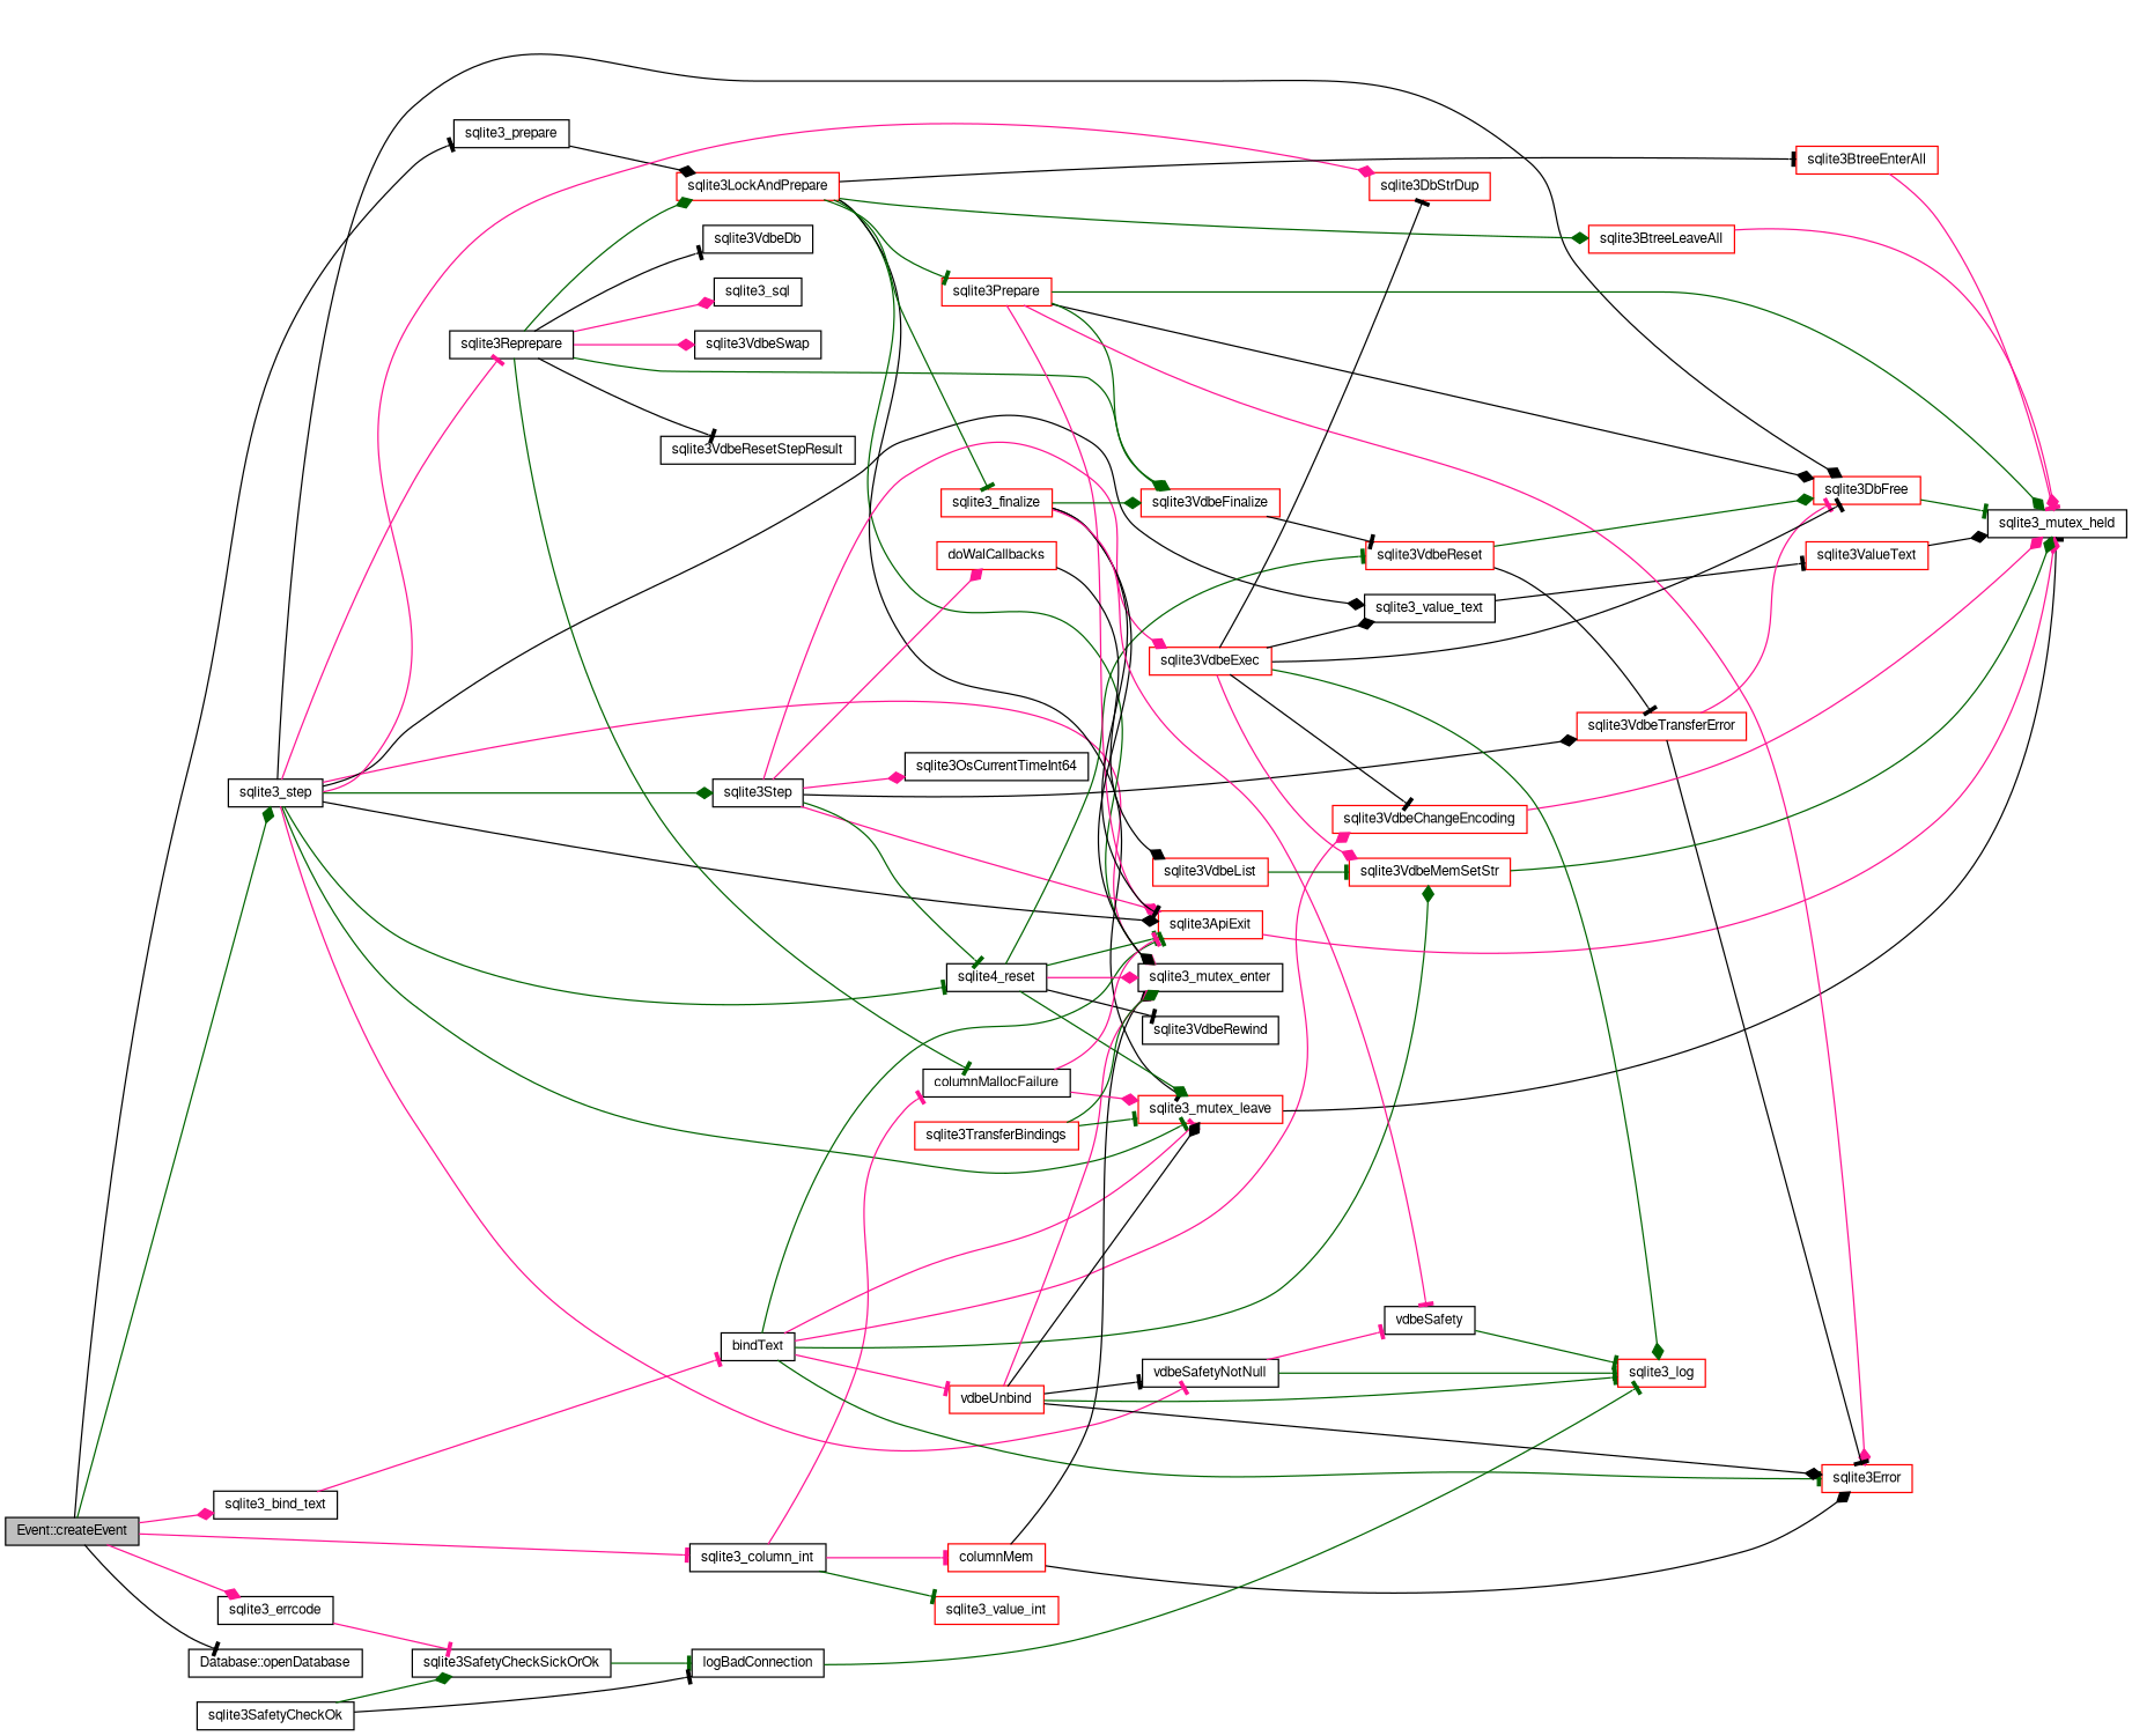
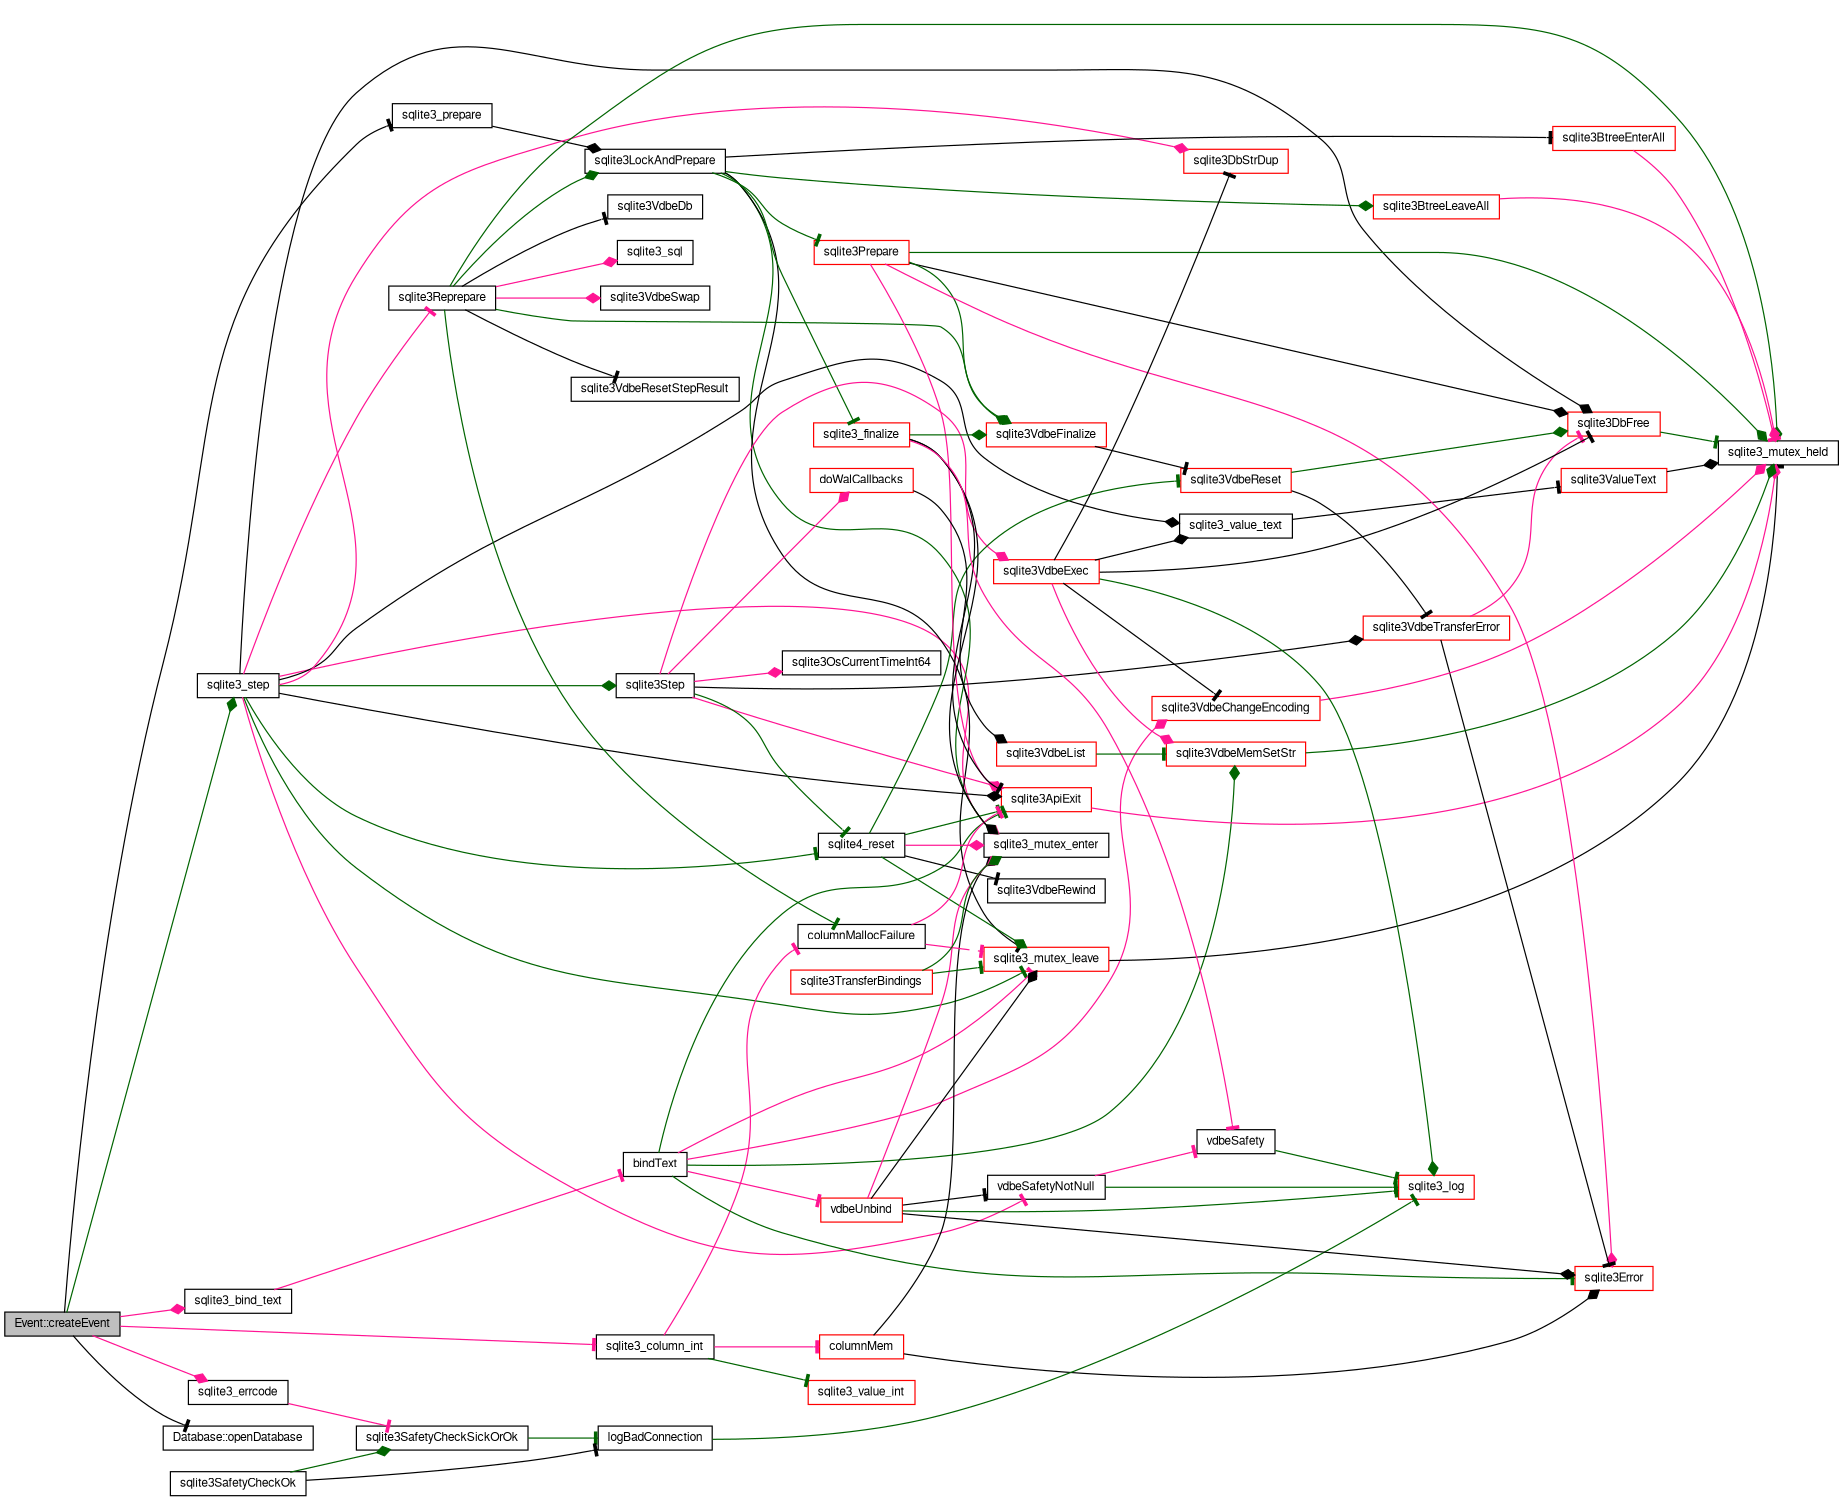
  digraph {
    rankdir=LR
    node [color=black fillcolor=white fontname=FreeSans fontsize=10 shape=record style=filled]
    edge [arrowhead=tee color=darkgreen fontname=FreeSans fontsize=10 labelfontname=FreeSans labelfontsize=10 style=solid]
    n1 [fillcolor=grey75 fontcolor=black height=0.2 label="Event::createEvent" width=0.4]
    n2 [height=0.2 label="Database::openDatabase" width=0.4]
    n3 [height=0.2 label=sqlite3_prepare width=0.4]
    n4 [height=0.2 label=sqlite3_errcode width=0.4]
    n5 [height=0.2 label=sqlite3_bind_text width=0.4]
    n6 [height=0.2 label=sqlite3_step width=0.4]
    n7 [height=0.2 label=sqlite3_column_int width=0.4]
-   n8 [color=red height=0.2 label=sqlite3LockAndPrepare width=0.4]
+   n8 [height=0.2 label=sqlite3LockAndPrepare width=0.4]
    n9 [height=0.2 label=sqlite3SafetyCheckSickOrOk width=0.4]
    n10 [height=0.2 label=bindText width=0.4]
    n11 [height=0.2 label=sqlite3_mutex_enter width=0.4]
    n12 [color=red height=0.2 label=sqlite3_mutex_leave width=0.4]
    n13 [color=red height=0.2 label=sqlite3ApiExit width=0.4]
    n14 [color=red height=0.2 label=sqlite3DbFree width=0.4]
    n15 [height=0.2 label=vdbeSafetyNotNull width=0.4]
    n16 [height=0.2 label=sqlite3Step width=0.4]
    n17 [height=0.2 label=sqlite4_reset width=0.4]
    n18 [height=0.2 label=sqlite3_value_text width=0.4]
    n19 [color=red height=0.2 label=sqlite3DbStrDup width=0.4]
    n20 [height=0.2 label=sqlite3Reprepare width=0.4]
    n21 [color=red height=0.2 label=sqlite3_value_int width=0.4]
    n22 [color=red height=0.2 label=columnMem width=0.4]
    n23 [height=0.2 label=columnMallocFailure width=0.4]
    n24 [color=red height=0.2 label=sqlite3BtreeEnterAll width=0.4]
    n25 [color=red height=0.2 label=sqlite3Prepare width=0.4]
    n26 [color=red height=0.2 label=sqlite3_finalize width=0.4]
    n27 [color=red height=0.2 label=sqlite3BtreeLeaveAll width=0.4]
    n28 [height=0.2 label=sqlite3SafetyCheckOk width=0.4]
    n29 [height=0.2 label=logBadConnection width=0.4]
    n30 [height=0.2 label=sqlite3_mutex_held width=0.4]
    n31 [color=red height=0.2 label=sqlite3VdbeFinalize width=0.4]
    n32 [color=red height=0.2 label=sqlite3Error width=0.4]
    n33 [height=0.2 label=vdbeSafety width=0.4]
    n34 [color=red height=0.2 label=sqlite3_log width=0.4]
    n35 [color=red height=0.2 label=sqlite3VdbeReset width=0.4]
    n36 [color=red height=0.2 label=sqlite3VdbeTransferError width=0.4]
    n37 [color=red height=0.2 label=vdbeUnbind width=0.4]
    n38 [color=red height=0.2 label=sqlite3VdbeMemSetStr width=0.4]
    n39 [color=red height=0.2 label=sqlite3VdbeChangeEncoding width=0.4]
    n40 [height=0.2 label=sqlite3OsCurrentTimeInt64 width=0.4]
    n41 [color=red height=0.2 label=sqlite3VdbeExec width=0.4]
    n42 [color=red height=0.2 label=doWalCallbacks width=0.4]
    n43 [height=0.2 label=sqlite3VdbeRewind width=0.4]
    n44 [color=red height=0.2 label=sqlite3ValueText width=0.4]
    n45 [height=0.2 label=sqlite3VdbeDb width=0.4]
    n46 [height=0.2 label=sqlite3_sql width=0.4]
    n47 [height=0.2 label=sqlite3VdbeSwap width=0.4]
    n48 [height=0.2 label=sqlite3VdbeResetStepResult width=0.4]
    n49 [color=red height=0.2 label=sqlite3VdbeList width=0.4]
    n50 [color=red height=0.2 label=sqlite3TransferBindings width=0.4]
    n1 -> n2 [color=black]
    n1 -> n3 [color=black]
    n1 -> n4 [arrowhead=diamond color=deeppink]
    n1 -> n5 [arrowhead=diamond color=deeppink]
    n1 -> n6 [arrowhead=diamond]
    n1 -> n7 [color=deeppink]
    n3 -> n8 [arrowhead=diamond color=black]
    n4 -> n9 [color=deeppink]
    n5 -> n10 [color=deeppink]
    n6 -> n11 [arrowhead=diamond color=deeppink]
    n6 -> n12
    n6 -> n13 [arrowhead=diamond color=black]
    n6 -> n14 [arrowhead=diamond color=black]
    n6 -> n15 [color=deeppink]
    n6 -> n16 [arrowhead=diamond]
    n6 -> n17
    n6 -> n18 [arrowhead=diamond color=black]
    n6 -> n19 [arrowhead=diamond color=deeppink]
    n6 -> n20 [color=deeppink]
    n7 -> n21
    n7 -> n22 [color=deeppink]
    n7 -> n23 [color=deeppink]
    n8 -> n11 [arrowhead=diamond]
    n8 -> n12 [color=black]
    n8 -> n24 [color=black]
    n8 -> n25
    n8 -> n26
    n8 -> n27 [arrowhead=diamond]
    n9 -> n29
    n10 -> n12 [color=deeppink]
    n10 -> n13
    n10 -> n32
    n10 -> n37 [color=deeppink]
    n10 -> n38 [arrowhead=diamond]
    n10 -> n39 [arrowhead=diamond color=deeppink]
    n12 -> n30 [color=black]
    n13 -> n30 [arrowhead=diamond color=deeppink]
    n14 -> n30
    n15 -> n33 [color=deeppink]
    n15 -> n34
    n16 -> n13 [arrowhead=diamond color=deeppink]
    n16 -> n17
    n16 -> n36 [arrowhead=diamond color=black]
    n16 -> n40 [arrowhead=diamond color=deeppink]
    n16 -> n41 [arrowhead=diamond color=deeppink]
    n16 -> n42 [arrowhead=diamond color=deeppink]
    n17 -> n11 [arrowhead=diamond color=deeppink]
    n17 -> n12 [arrowhead=diamond]
    n17 -> n13
    n17 -> n35
    n17 -> n43 [color=black]
    n18 -> n44 [color=black]
    n20 -> n8 [arrowhead=diamond]
    n20 -> n23
+   n20 -> n30 [arrowhead=diamond]
    n20 -> n31 [arrowhead=diamond]
    n20 -> n45 [color=black]
    n20 -> n46 [arrowhead=diamond color=deeppink]
    n20 -> n47 [arrowhead=diamond color=deeppink]
    n20 -> n48 [color=black]
    n22 -> n11 [arrowhead=diamond color=black]
    n22 -> n32 [arrowhead=diamond color=black]
-   n23 -> n12 [arrowhead=diamond color=deeppink]
+   n23 -> n12 [color=deeppink]
    n23 -> n13 [color=deeppink]
    n24 -> n30 [color=deeppink]
    n25 -> n13 [arrowhead=diamond color=deeppink]
    n25 -> n14 [arrowhead=diamond color=black]
    n25 -> n30 [arrowhead=diamond]
    n25 -> n31 [arrowhead=diamond]
    n25 -> n32 [arrowhead=diamond color=deeppink]
    n26 -> n11 [arrowhead=diamond color=black]
    n26 -> n13 [color=black]
    n26 -> n31 [arrowhead=diamond]
    n26 -> n33 [color=deeppink]
    n27 -> n30 [arrowhead=diamond color=deeppink]
    n28 -> n9 [arrowhead=diamond]
    n28 -> n29 [color=black]
    n29 -> n34
    n31 -> n35 [color=black]
    n33 -> n34
    n35 -> n14 [arrowhead=diamond]
    n35 -> n36 [color=black]
    n36 -> n14 [color=deeppink]
    n36 -> n32 [color=black]
    n37 -> n11 [arrowhead=diamond color=deeppink]
    n37 -> n12 [arrowhead=diamond color=black]
    n37 -> n15 [color=black]
    n37 -> n32 [arrowhead=diamond color=black]
    n37 -> n34
    n38 -> n30 [arrowhead=diamond]
    n39 -> n30 [arrowhead=diamond color=deeppink]
    n41 -> n14 [color=black]
    n41 -> n18 [arrowhead=diamond color=black]
    n41 -> n19 [color=black]
    n41 -> n34 [arrowhead=diamond]
    n41 -> n38 [arrowhead=diamond color=deeppink]
    n41 -> n39 [color=black]
    n42 -> n49 [arrowhead=diamond color=black]
    n44 -> n30 [arrowhead=diamond color=black]
    n49 -> n38
    n50 -> n11 [arrowhead=diamond]
    n50 -> n12
  }
